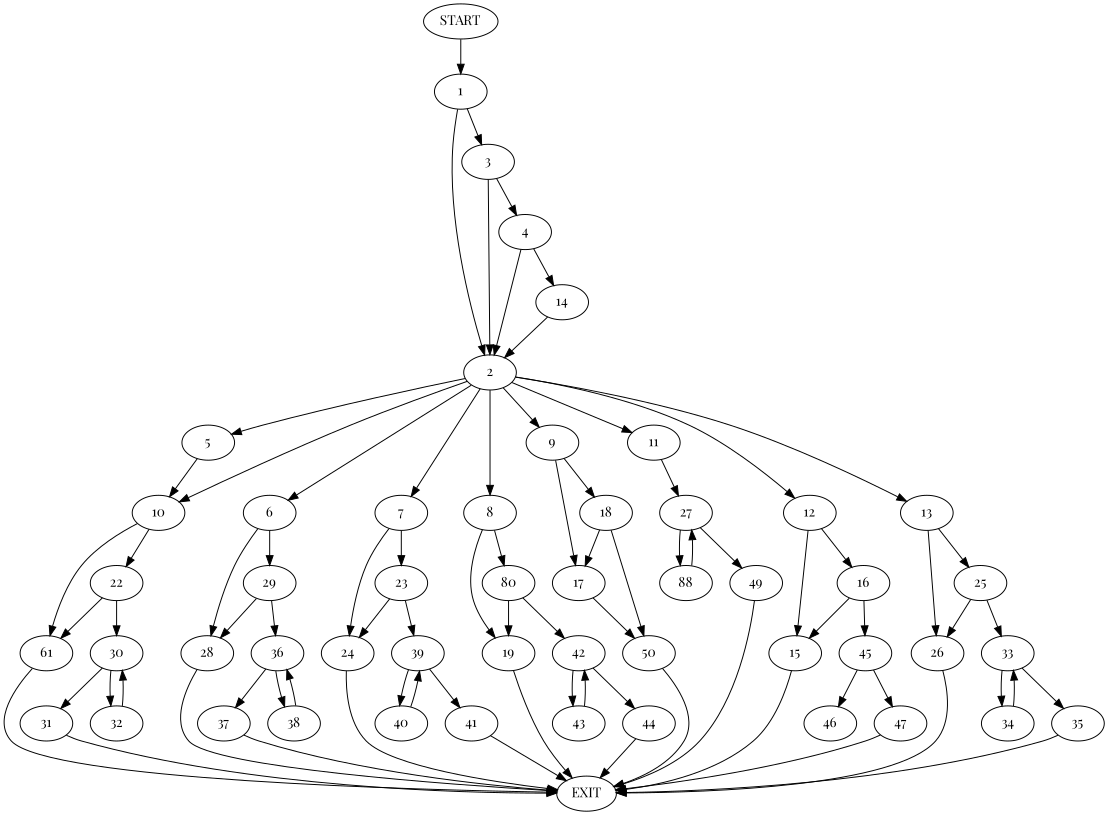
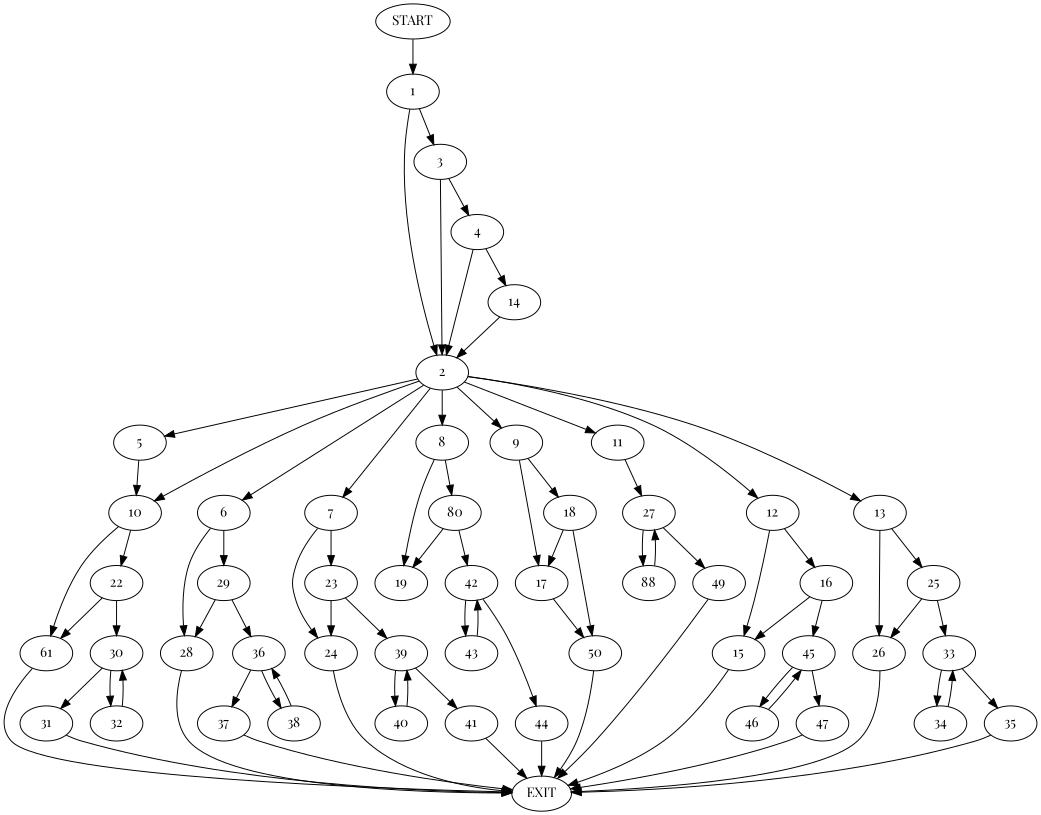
  digraph {
    fontname="Playfair Display"
    node [fontname="Playfair Display"]
    edge [fontname="Playfair Display"]
    n1 [label=START]
    1
    2
    3
    n5 [label=EXIT]
    5
    6
    7
    8
    9
    10
    11
    12
    13
    4
    28
    29
    23
    24
    19
    n21 [label=80]
    17
    18
    n24 [label=61]
    22
    27
    15
    16
    25
    26
    14
    36
    39
    42
    50
    30
    n37 [label=88]
    49
    45
    33
    46
    47
    43
    44
    31
    32
    40
    41
    34
    35
    37
    38
    n1 -> 1
    1 -> 2
    1 -> 3
    2 -> 5
    2 -> 6
    2 -> 7
    2 -> 8
    2 -> 9
    2 -> 10
    2 -> 11
    2 -> 12
    2 -> 13
    3 -> 2
    3 -> 4
    5 -> 10
    6 -> 28
    6 -> 29
    7 -> 23
    7 -> 24
    8 -> 19
    8 -> n21
    9 -> 17
    9 -> 18
    10 -> n24
    10 -> 22
    11 -> 27
    12 -> 15
    12 -> 16
    13 -> 25
    13 -> 26
    4 -> 2
    4 -> 14
    28 -> n5
    29 -> 28
    29 -> 36
    23 -> 24
    23 -> 39
    24 -> n5
-   19 -> n5
    n21 -> 19
    n21 -> 42
    17 -> 50
    18 -> 17
    18 -> 50
    n24 -> n5
    22 -> n24
    22 -> 30
    27 -> n37
    27 -> 49
    15 -> n5
    16 -> 15
    16 -> 45
    25 -> 26
    25 -> 33
    26 -> n5
    14 -> 2
    36 -> 37
    36 -> 38
    39 -> 40
    39 -> 41
    42 -> 43
    42 -> 44
    50 -> n5
    30 -> 31
    30 -> 32
    n37 -> 27
    49 -> n5
    45 -> 46
    45 -> 47
    33 -> 34
    33 -> 35
+   46 -> 45
    47 -> n5
    43 -> 42
    44 -> n5
    31 -> n5
    32 -> 30
    40 -> 39
    41 -> n5
    34 -> 33
    35 -> n5
    37 -> n5
    38 -> 36
  }
